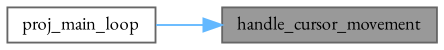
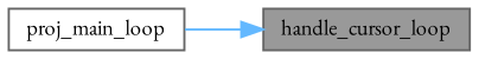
  digraph {
    rankdir=RL
    fontname="EB Garamond"
    node [fontname="EB Garamond" fontsize=10 shape=box style=filled]
-   n1 [color=gray40 fillcolor=grey60 fontcolor=black height=0.2 label=handle_cursor_movement width=0.4]
+   n1 [color=gray40 fillcolor=grey60 fontcolor=black height=0.2 label=handle_cursor_loop width=0.4]
    n2 [color=grey40 fillcolor=white height=0.2 label=proj_main_loop width=0.4]
    n1 -> n2 [color=steelblue1 dir=back fontname="EB Garamond" fontsize=10 labelfontname=Helvetica labelfontsize=10 style=solid]
  }
